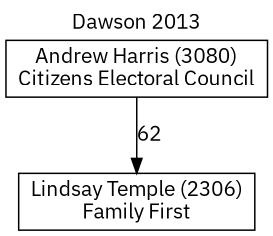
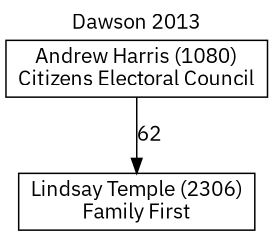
  digraph {
    label="Dawson 2013"
    labelloc=t
    mclimit=10
    fontname="IBM Plex Sans"
    node [shape=box fontname="IBM Plex Sans"]
    n1 [label="Lindsay Temple (2306)\nFamily First"]
-   n2 [label="Andrew Harris (3080)\nCitizens Electoral Council"]
+   n2 [label="Andrew Harris (1080)\nCitizens Electoral Council"]
    n2 -> n1 [label=62 fontname="IBM Plex Sans"]
  }
